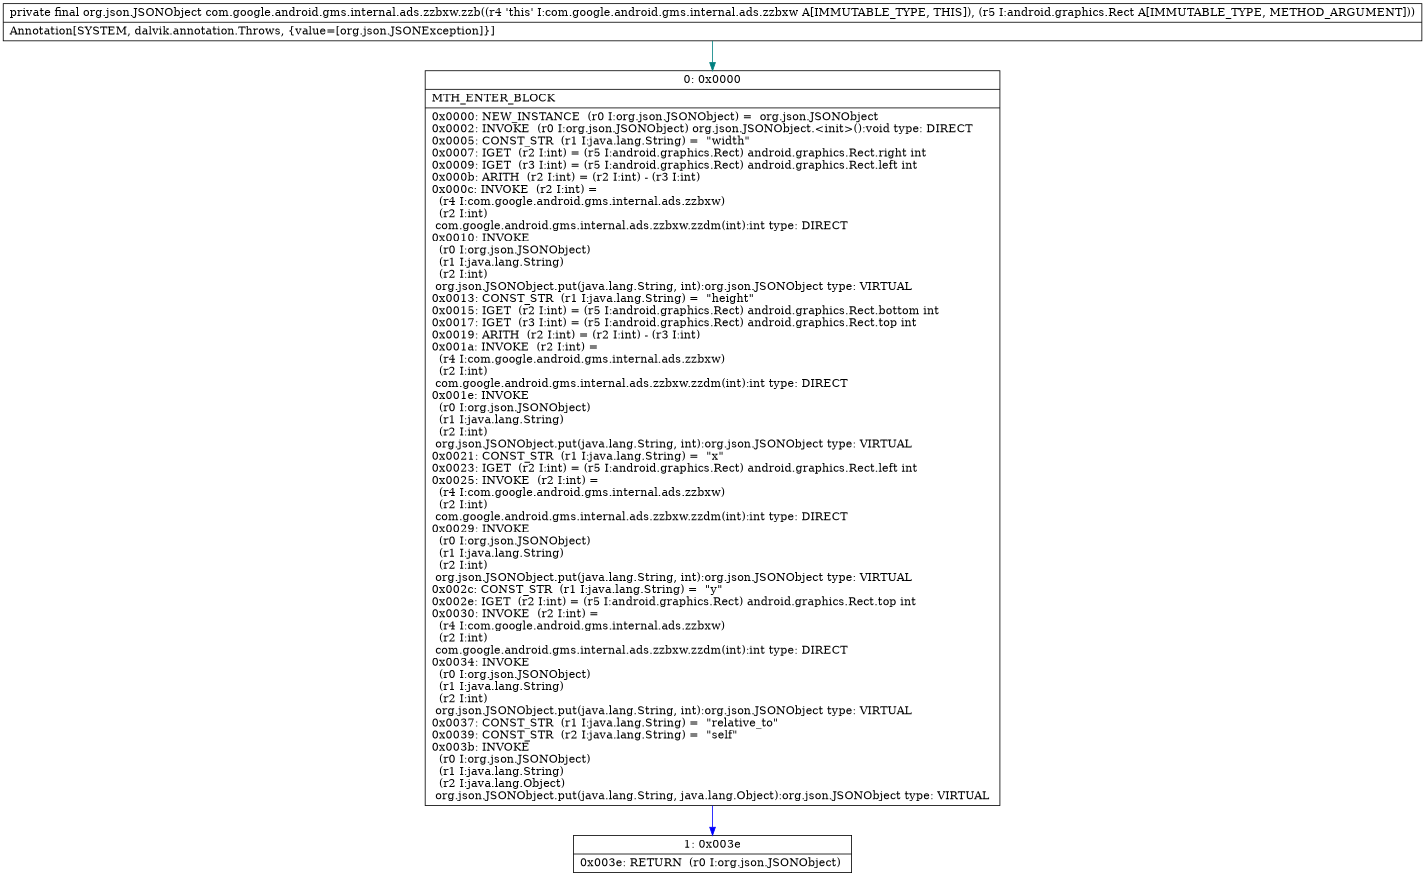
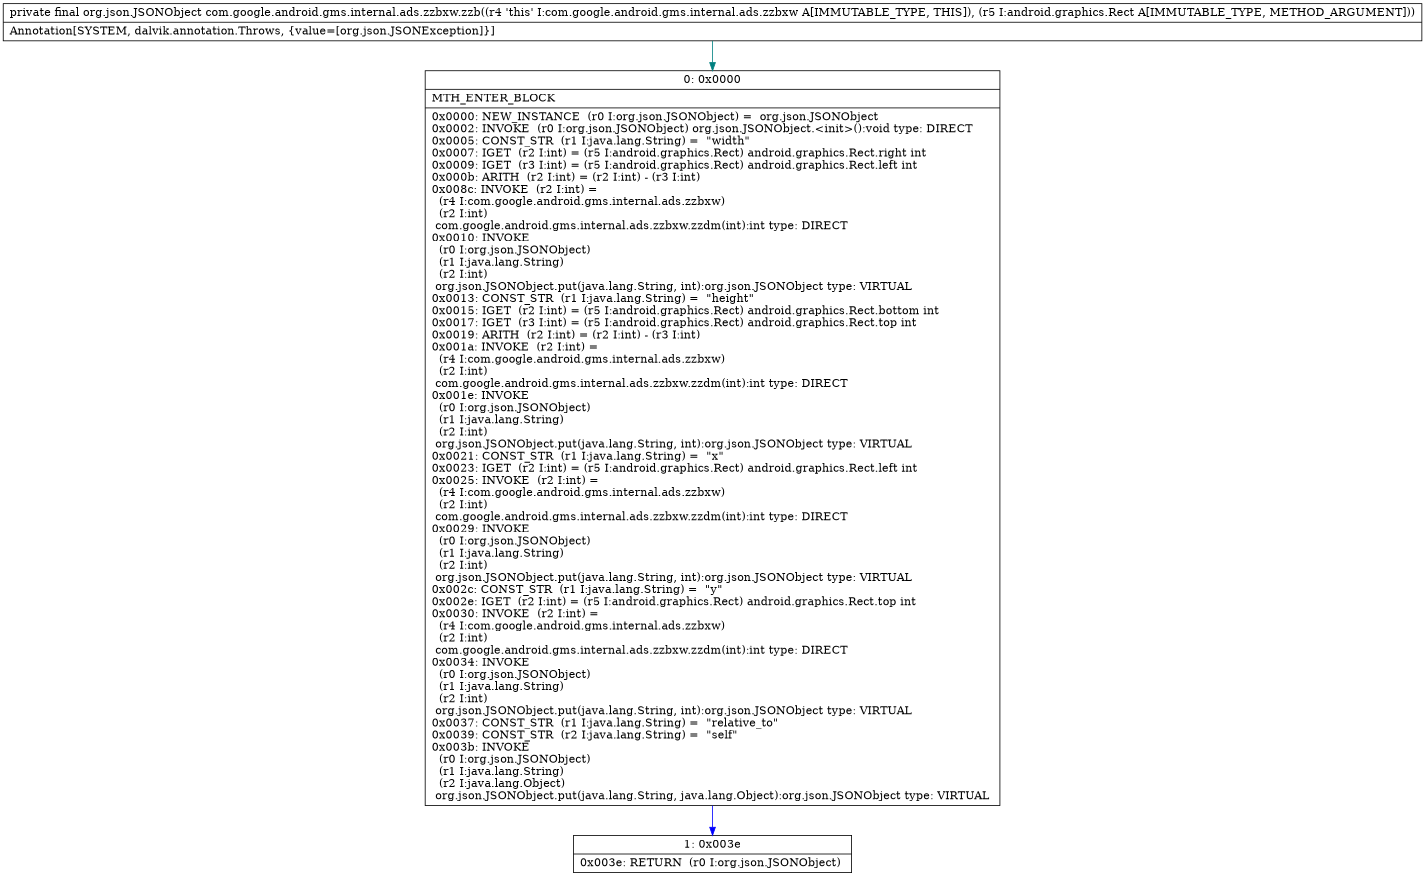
  digraph {
    node [shape=record]
-   n1 [label="{0\:\ 0x0000|MTH_ENTER_BLOCK\l|0x0000: NEW_INSTANCE  (r0 I:org.json.JSONObject) =  org.json.JSONObject \l0x0002: INVOKE  (r0 I:org.json.JSONObject) org.json.JSONObject.\<init\>():void type: DIRECT \l0x0005: CONST_STR  (r1 I:java.lang.String) =  \"width\" \l0x0007: IGET  (r2 I:int) = (r5 I:android.graphics.Rect) android.graphics.Rect.right int \l0x0009: IGET  (r3 I:int) = (r5 I:android.graphics.Rect) android.graphics.Rect.left int \l0x000b: ARITH  (r2 I:int) = (r2 I:int) \- (r3 I:int) \l0x000c: INVOKE  (r2 I:int) = \l  (r4 I:com.google.android.gms.internal.ads.zzbxw)\l  (r2 I:int)\l com.google.android.gms.internal.ads.zzbxw.zzdm(int):int type: DIRECT \l0x0010: INVOKE  \l  (r0 I:org.json.JSONObject)\l  (r1 I:java.lang.String)\l  (r2 I:int)\l org.json.JSONObject.put(java.lang.String, int):org.json.JSONObject type: VIRTUAL \l0x0013: CONST_STR  (r1 I:java.lang.String) =  \"height\" \l0x0015: IGET  (r2 I:int) = (r5 I:android.graphics.Rect) android.graphics.Rect.bottom int \l0x0017: IGET  (r3 I:int) = (r5 I:android.graphics.Rect) android.graphics.Rect.top int \l0x0019: ARITH  (r2 I:int) = (r2 I:int) \- (r3 I:int) \l0x001a: INVOKE  (r2 I:int) = \l  (r4 I:com.google.android.gms.internal.ads.zzbxw)\l  (r2 I:int)\l com.google.android.gms.internal.ads.zzbxw.zzdm(int):int type: DIRECT \l0x001e: INVOKE  \l  (r0 I:org.json.JSONObject)\l  (r1 I:java.lang.String)\l  (r2 I:int)\l org.json.JSONObject.put(java.lang.String, int):org.json.JSONObject type: VIRTUAL \l0x0021: CONST_STR  (r1 I:java.lang.String) =  \"x\" \l0x0023: IGET  (r2 I:int) = (r5 I:android.graphics.Rect) android.graphics.Rect.left int \l0x0025: INVOKE  (r2 I:int) = \l  (r4 I:com.google.android.gms.internal.ads.zzbxw)\l  (r2 I:int)\l com.google.android.gms.internal.ads.zzbxw.zzdm(int):int type: DIRECT \l0x0029: INVOKE  \l  (r0 I:org.json.JSONObject)\l  (r1 I:java.lang.String)\l  (r2 I:int)\l org.json.JSONObject.put(java.lang.String, int):org.json.JSONObject type: VIRTUAL \l0x002c: CONST_STR  (r1 I:java.lang.String) =  \"y\" \l0x002e: IGET  (r2 I:int) = (r5 I:android.graphics.Rect) android.graphics.Rect.top int \l0x0030: INVOKE  (r2 I:int) = \l  (r4 I:com.google.android.gms.internal.ads.zzbxw)\l  (r2 I:int)\l com.google.android.gms.internal.ads.zzbxw.zzdm(int):int type: DIRECT \l0x0034: INVOKE  \l  (r0 I:org.json.JSONObject)\l  (r1 I:java.lang.String)\l  (r2 I:int)\l org.json.JSONObject.put(java.lang.String, int):org.json.JSONObject type: VIRTUAL \l0x0037: CONST_STR  (r1 I:java.lang.String) =  \"relative_to\" \l0x0039: CONST_STR  (r2 I:java.lang.String) =  \"self\" \l0x003b: INVOKE  \l  (r0 I:org.json.JSONObject)\l  (r1 I:java.lang.String)\l  (r2 I:java.lang.Object)\l org.json.JSONObject.put(java.lang.String, java.lang.Object):org.json.JSONObject type: VIRTUAL \l}"]
+   n1 [label="{0\:\ 0x0000|MTH_ENTER_BLOCK\l|0x0000: NEW_INSTANCE  (r0 I:org.json.JSONObject) =  org.json.JSONObject \l0x0002: INVOKE  (r0 I:org.json.JSONObject) org.json.JSONObject.\<init\>():void type: DIRECT \l0x0005: CONST_STR  (r1 I:java.lang.String) =  \"width\" \l0x0007: IGET  (r2 I:int) = (r5 I:android.graphics.Rect) android.graphics.Rect.right int \l0x0009: IGET  (r3 I:int) = (r5 I:android.graphics.Rect) android.graphics.Rect.left int \l0x000b: ARITH  (r2 I:int) = (r2 I:int) \- (r3 I:int) \l0x008c: INVOKE  (r2 I:int) = \l  (r4 I:com.google.android.gms.internal.ads.zzbxw)\l  (r2 I:int)\l com.google.android.gms.internal.ads.zzbxw.zzdm(int):int type: DIRECT \l0x0010: INVOKE  \l  (r0 I:org.json.JSONObject)\l  (r1 I:java.lang.String)\l  (r2 I:int)\l org.json.JSONObject.put(java.lang.String, int):org.json.JSONObject type: VIRTUAL \l0x0013: CONST_STR  (r1 I:java.lang.String) =  \"height\" \l0x0015: IGET  (r2 I:int) = (r5 I:android.graphics.Rect) android.graphics.Rect.bottom int \l0x0017: IGET  (r3 I:int) = (r5 I:android.graphics.Rect) android.graphics.Rect.top int \l0x0019: ARITH  (r2 I:int) = (r2 I:int) \- (r3 I:int) \l0x001a: INVOKE  (r2 I:int) = \l  (r4 I:com.google.android.gms.internal.ads.zzbxw)\l  (r2 I:int)\l com.google.android.gms.internal.ads.zzbxw.zzdm(int):int type: DIRECT \l0x001e: INVOKE  \l  (r0 I:org.json.JSONObject)\l  (r1 I:java.lang.String)\l  (r2 I:int)\l org.json.JSONObject.put(java.lang.String, int):org.json.JSONObject type: VIRTUAL \l0x0021: CONST_STR  (r1 I:java.lang.String) =  \"x\" \l0x0023: IGET  (r2 I:int) = (r5 I:android.graphics.Rect) android.graphics.Rect.left int \l0x0025: INVOKE  (r2 I:int) = \l  (r4 I:com.google.android.gms.internal.ads.zzbxw)\l  (r2 I:int)\l com.google.android.gms.internal.ads.zzbxw.zzdm(int):int type: DIRECT \l0x0029: INVOKE  \l  (r0 I:org.json.JSONObject)\l  (r1 I:java.lang.String)\l  (r2 I:int)\l org.json.JSONObject.put(java.lang.String, int):org.json.JSONObject type: VIRTUAL \l0x002c: CONST_STR  (r1 I:java.lang.String) =  \"y\" \l0x002e: IGET  (r2 I:int) = (r5 I:android.graphics.Rect) android.graphics.Rect.top int \l0x0030: INVOKE  (r2 I:int) = \l  (r4 I:com.google.android.gms.internal.ads.zzbxw)\l  (r2 I:int)\l com.google.android.gms.internal.ads.zzbxw.zzdm(int):int type: DIRECT \l0x0034: INVOKE  \l  (r0 I:org.json.JSONObject)\l  (r1 I:java.lang.String)\l  (r2 I:int)\l org.json.JSONObject.put(java.lang.String, int):org.json.JSONObject type: VIRTUAL \l0x0037: CONST_STR  (r1 I:java.lang.String) =  \"relative_to\" \l0x0039: CONST_STR  (r2 I:java.lang.String) =  \"self\" \l0x003b: INVOKE  \l  (r0 I:org.json.JSONObject)\l  (r1 I:java.lang.String)\l  (r2 I:java.lang.Object)\l org.json.JSONObject.put(java.lang.String, java.lang.Object):org.json.JSONObject type: VIRTUAL \l}"]
    n2 [label="{1\:\ 0x003e|0x003e: RETURN  (r0 I:org.json.JSONObject) \l}"]
    n3 [label="{private final org.json.JSONObject com.google.android.gms.internal.ads.zzbxw.zzb((r4 'this' I:com.google.android.gms.internal.ads.zzbxw A[IMMUTABLE_TYPE, THIS]), (r5 I:android.graphics.Rect A[IMMUTABLE_TYPE, METHOD_ARGUMENT]))  | Annotation[SYSTEM, dalvik.annotation.Throws, \{value=[org.json.JSONException]\}]\l}"]
    n1 -> n2 [color=blue]
    n3 -> n1 [color=teal]
  }
